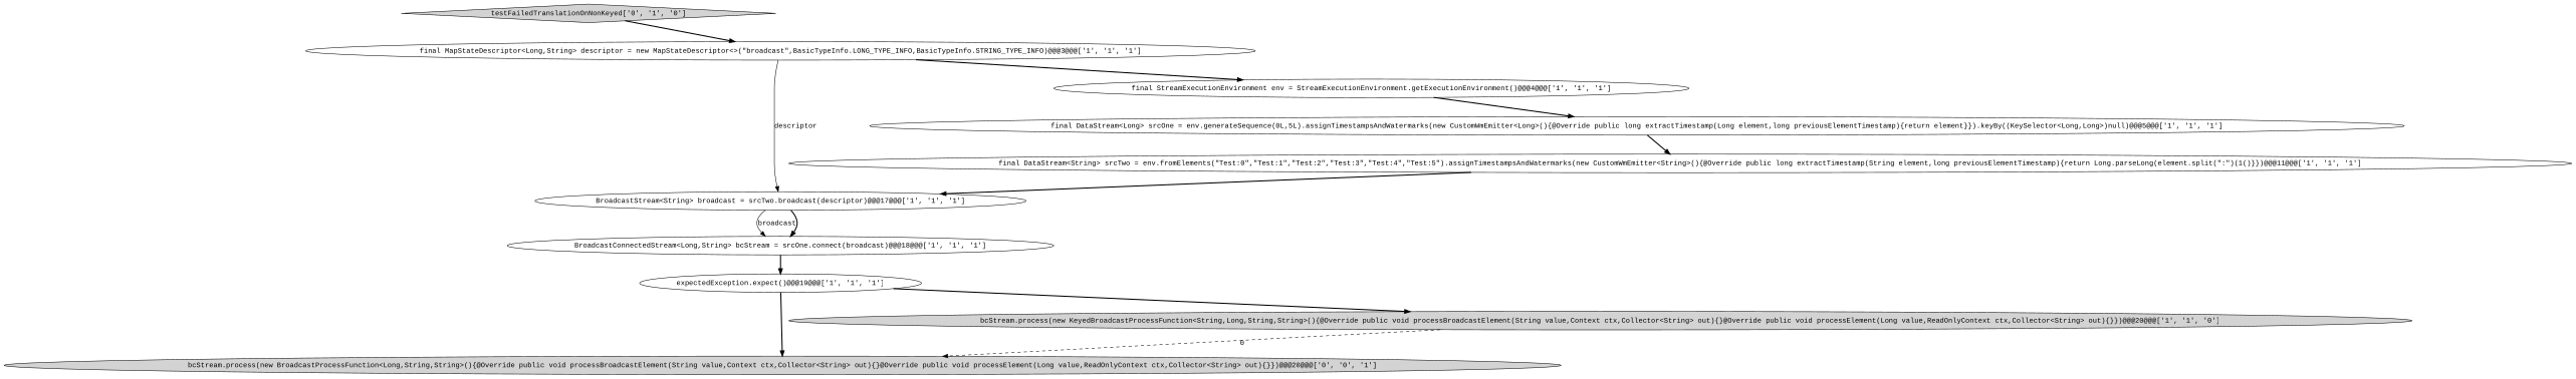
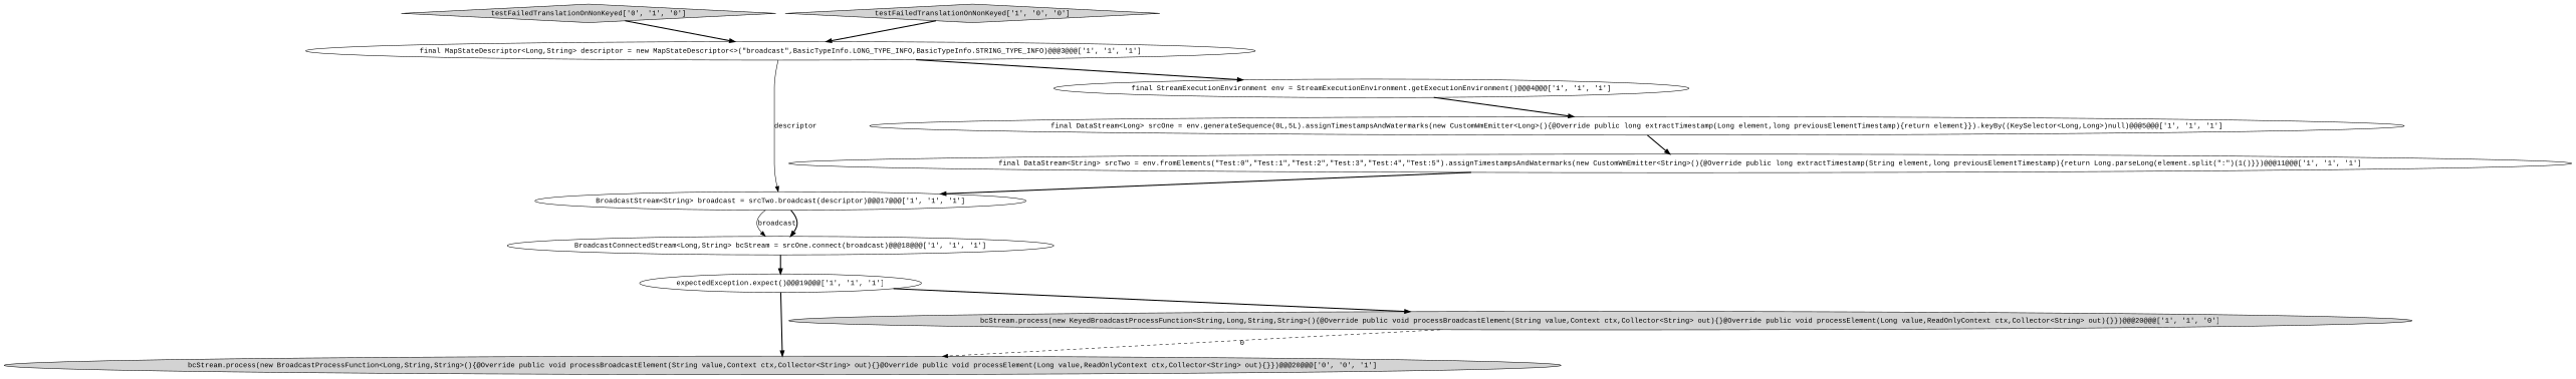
  digraph {
    fontname="Liberation Mono"
    node [fillcolor=white fontname="Liberation Mono" shape=ellipse style=filled]
    edge [fontname="Liberation Mono" style=bold]
    n1 [label="expectedException.expect()@@@19@@@['1', '1', '1']"]
    n2 [fillcolor=lightgray label="bcStream.process(new BroadcastProcessFunction<Long,String,String>(){@Override public void processBroadcastElement(String value,Context ctx,Collector<String> out){}@Override public void processElement(Long value,ReadOnlyContext ctx,Collector<String> out){}})@@@20@@@['0', '0', '1']"]
    n3 [fillcolor=lightgray label="bcStream.process(new KeyedBroadcastProcessFunction<String,Long,String,String>(){@Override public void processBroadcastElement(String value,Context ctx,Collector<String> out){}@Override public void processElement(Long value,ReadOnlyContext ctx,Collector<String> out){}})@@@20@@@['1', '1', '0']"]
    n4 [fillcolor=lightgray label="testFailedTranslationOnNonKeyed['0', '1', '0']" shape=diamond]
    n5 [label="final MapStateDescriptor<Long,String> descriptor = new MapStateDescriptor<>(\"broadcast\",BasicTypeInfo.LONG_TYPE_INFO,BasicTypeInfo.STRING_TYPE_INFO)@@@3@@@['1', '1', '1']"]
    n6 [label="BroadcastStream<String> broadcast = srcTwo.broadcast(descriptor)@@@17@@@['1', '1', '1']"]
    n7 [label="final StreamExecutionEnvironment env = StreamExecutionEnvironment.getExecutionEnvironment()@@@4@@@['1', '1', '1']"]
+   n8 [fillcolor=lightgray label="testFailedTranslationOnNonKeyed['1', '0', '0']" shape=diamond]
    n9 [label="BroadcastConnectedStream<Long,String> bcStream = srcOne.connect(broadcast)@@@18@@@['1', '1', '1']"]
    n10 [label="final DataStream<String> srcTwo = env.fromElements(\"Test:0\",\"Test:1\",\"Test:2\",\"Test:3\",\"Test:4\",\"Test:5\").assignTimestampsAndWatermarks(new CustomWmEmitter<String>(){@Override public long extractTimestamp(String element,long previousElementTimestamp){return Long.parseLong(element.split(\":\")(1()}})@@@11@@@['1', '1', '1']"]
    n11 [label="final DataStream<Long> srcOne = env.generateSequence(0L,5L).assignTimestampsAndWatermarks(new CustomWmEmitter<Long>(){@Override public long extractTimestamp(Long element,long previousElementTimestamp){return element}}).keyBy((KeySelector<Long,Long>)null)@@@5@@@['1', '1', '1']"]
    n1 -> n2
    n1 -> n3
    n3 -> n2 [label=0 style=dashed]
    n4 -> n5
    n5 -> n6 [label=descriptor style=solid]
    n5 -> n7
    n6 -> n9 [label=broadcast style=solid]
    n6 -> n9
    n7 -> n11
+   n8 -> n5
    n9 -> n1
    n10 -> n6
    n11 -> n10
  }
